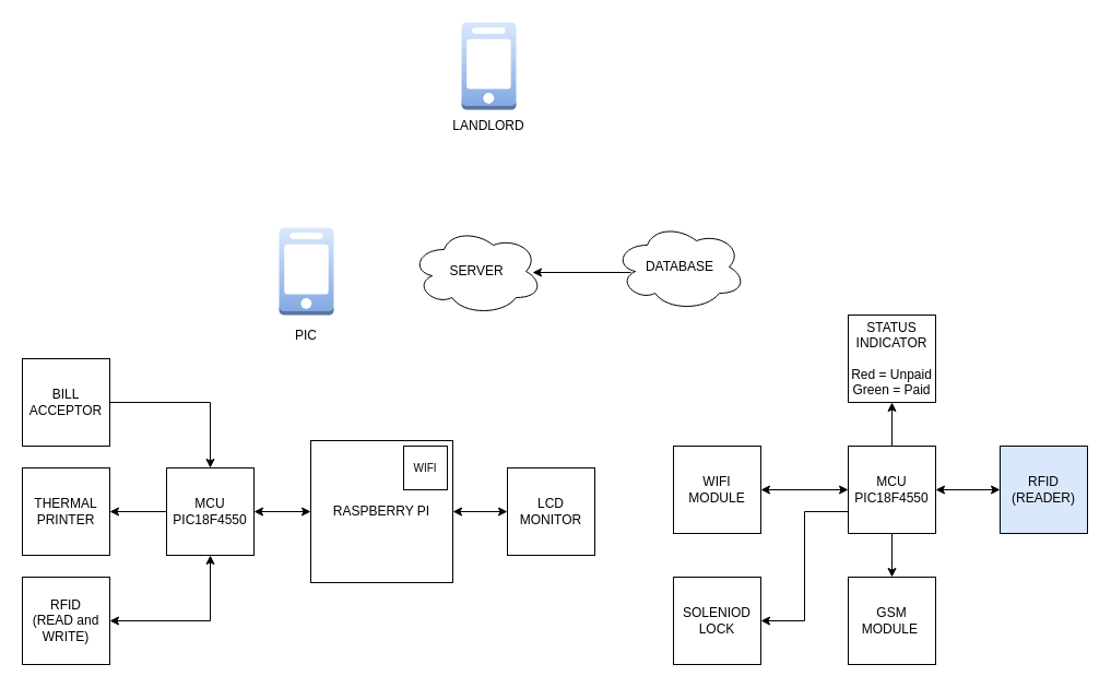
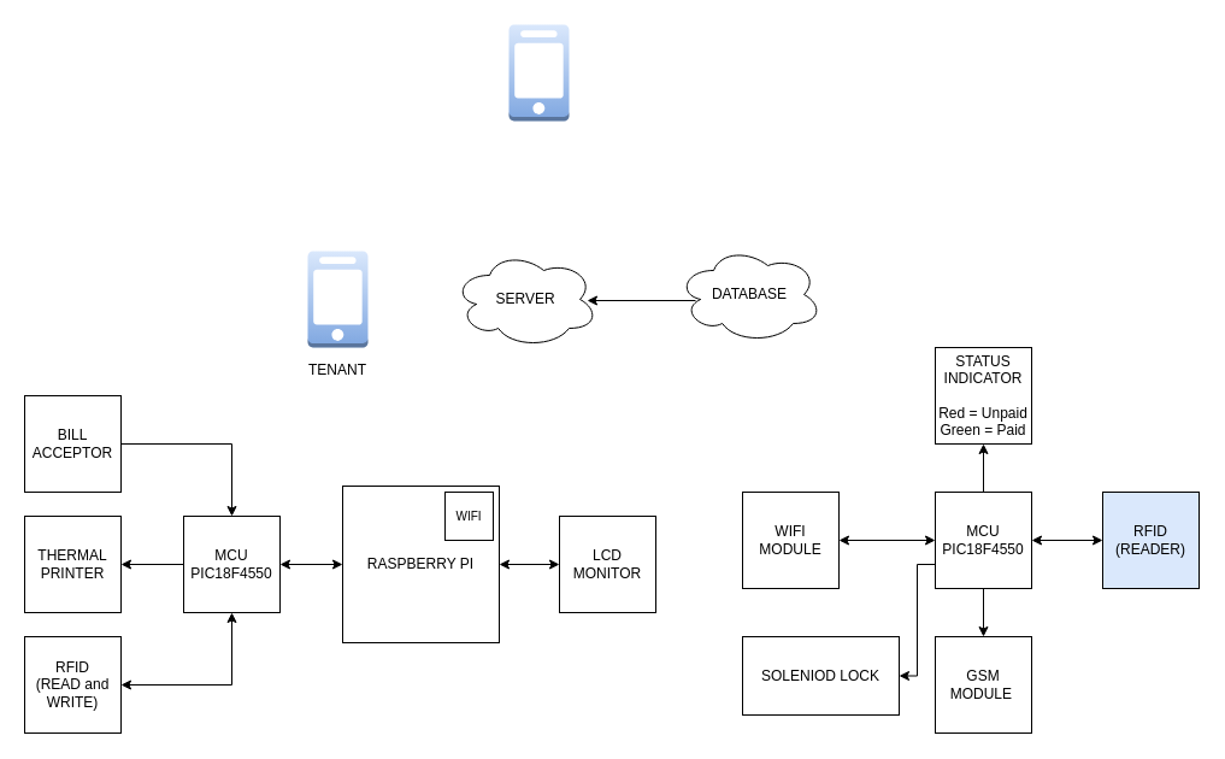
  <mxCell id="0" />
  <mxCell id="1" parent="0" />
  <mxCell id="2" value="MCU&lt;br&gt;PIC18F4550" style="whiteSpace=wrap;html=1;aspect=fixed;" parent="1" vertex="1"><mxGeometry x="152" y="428" width="80" height="80" as="geometry" /></mxCell>
  <mxCell id="3" value="BILL ACCEPTOR" style="whiteSpace=wrap;html=1;aspect=fixed;" parent="1" vertex="1"><mxGeometry x="20" y="328" width="80" height="80" as="geometry" /></mxCell>
  <mxCell id="4" value="THERMAL PRINTER" style="whiteSpace=wrap;html=1;aspect=fixed;" parent="1" vertex="1"><mxGeometry x="20" y="428" width="80" height="80" as="geometry" /></mxCell>
  <mxCell id="5" value="RFID&lt;br&gt;(READ and WRITE)" style="whiteSpace=wrap;html=1;aspect=fixed;" parent="1" vertex="1"><mxGeometry x="20" y="528" width="80" height="80" as="geometry" /></mxCell>
  <mxCell id="6" value="&lt;font style=&quot;font-size: 12px;&quot;&gt;RASPBERRY PI&lt;/font&gt;" style="whiteSpace=wrap;html=1;aspect=fixed;fontSize=10;" parent="1" vertex="1"><mxGeometry x="284" y="403" width="130" height="130" as="geometry" /></mxCell>
  <mxCell id="7" value="WIFI" style="whiteSpace=wrap;html=1;aspect=fixed;fontSize=10;" parent="1" vertex="1"><mxGeometry x="369" y="408" width="40" height="40" as="geometry" /></mxCell>
  <mxCell id="8" value="" style="endArrow=classic;html=1;rounded=0;fontSize=10;exitX=1;exitY=0.5;exitDx=0;exitDy=0;entryX=0.5;entryY=0;entryDx=0;entryDy=0;edgeStyle=orthogonalEdgeStyle;" parent="1" source="3" target="2" edge="1"><mxGeometry width="50" height="50" relative="1" as="geometry"><mxPoint x="174" y="478" as="sourcePoint" /><mxPoint x="224" y="428" as="targetPoint" /></mxGeometry></mxCell>
  <mxCell id="9" value="" style="endArrow=classic;html=1;rounded=0;fontSize=10;entryX=1;entryY=0.5;entryDx=0;entryDy=0;exitX=0;exitY=0.5;exitDx=0;exitDy=0;" parent="1" source="2" target="4" edge="1"><mxGeometry width="50" height="50" relative="1" as="geometry"><mxPoint x="174" y="478" as="sourcePoint" /><mxPoint x="224" y="428" as="targetPoint" /></mxGeometry></mxCell>
  <mxCell id="10" value="" style="endArrow=classic;startArrow=classic;html=1;rounded=0;fontSize=10;exitX=1;exitY=0.5;exitDx=0;exitDy=0;entryX=0.5;entryY=1;entryDx=0;entryDy=0;edgeStyle=orthogonalEdgeStyle;" parent="1" source="5" target="2" edge="1"><mxGeometry width="50" height="50" relative="1" as="geometry"><mxPoint x="174" y="478" as="sourcePoint" /><mxPoint x="224" y="428" as="targetPoint" /></mxGeometry></mxCell>
  <mxCell id="11" value="" style="endArrow=classic;startArrow=classic;html=1;rounded=0;fontSize=10;entryX=0;entryY=0.5;entryDx=0;entryDy=0;exitX=1;exitY=0.5;exitDx=0;exitDy=0;" parent="1" source="2" target="6" edge="1"><mxGeometry width="50" height="50" relative="1" as="geometry"><mxPoint x="224" y="478" as="sourcePoint" /><mxPoint x="224" y="428" as="targetPoint" /></mxGeometry></mxCell>
  <mxCell id="12" value="&lt;font style=&quot;font-size: 12px;&quot;&gt;LCD MONITOR&lt;/font&gt;" style="whiteSpace=wrap;html=1;aspect=fixed;fontSize=10;" parent="1" vertex="1"><mxGeometry x="464" y="428" width="80" height="80" as="geometry" /></mxCell>
  <mxCell id="13" value="" style="endArrow=classic;startArrow=classic;html=1;rounded=0;fontSize=10;entryX=0;entryY=0.5;entryDx=0;entryDy=0;" parent="1" target="12" edge="1"><mxGeometry width="50" height="50" relative="1" as="geometry"><mxPoint x="414" y="468" as="sourcePoint" /><mxPoint x="224" y="428" as="targetPoint" /></mxGeometry></mxCell>
  <mxCell id="14" value="MCU&lt;br&gt;PIC18F4550" style="whiteSpace=wrap;html=1;aspect=fixed;" parent="1" vertex="1"><mxGeometry x="776" y="408" width="80" height="80" as="geometry" /></mxCell>
  <mxCell id="15" value="&lt;span style=&quot;font-size: 12px;&quot;&gt;STATUS INDICATOR&lt;br&gt;&lt;br&gt;Red = Unpaid&lt;br&gt;Green = Paid&lt;br&gt;&lt;/span&gt;" style="whiteSpace=wrap;html=1;aspect=fixed;fontSize=10;" parent="1" vertex="1"><mxGeometry x="776" y="288" width="80" height="80" as="geometry" /></mxCell>
  <mxCell id="16" value="&lt;font style=&quot;font-size: 12px;&quot;&gt;RFID&lt;br&gt;(READER)&lt;/font&gt;" style="whiteSpace=wrap;html=1;aspect=fixed;fontSize=10;fillColor=#dae8fc;" parent="1" vertex="1"><mxGeometry x="915" y="408" width="80" height="80" as="geometry" /></mxCell>
  <mxCell id="17" value="&lt;font style=&quot;font-size: 12px;&quot;&gt;WIFI MODULE&lt;/font&gt;" style="whiteSpace=wrap;html=1;aspect=fixed;fontSize=10;" parent="1" vertex="1"><mxGeometry x="616" y="408" width="80" height="80" as="geometry" /></mxCell>
  <mxCell id="18" value="&lt;font style=&quot;font-size: 12px;&quot;&gt;GSM MODULE&amp;nbsp;&lt;/font&gt;" style="whiteSpace=wrap;html=1;aspect=fixed;fontSize=10;" parent="1" vertex="1"><mxGeometry x="776" y="528" width="80" height="80" as="geometry" /></mxCell>
- <mxCell id="19" value="&lt;font style=&quot;font-size: 12px;&quot;&gt;SOLENIOD LOCK&lt;/font&gt;" style="whiteSpace=wrap;html=1;aspect=fixed;fontSize=10;" parent="1" vertex="1"><mxGeometry x="616" y="528" width="80" height="80" as="geometry" /></mxCell>
+ <mxCell id="19" value="&lt;font style=&quot;font-size: 12px;&quot;&gt;SOLENIOD LOCK&lt;/font&gt;" style="whiteSpace=wrap;html=1;aspect=fixed;fontSize=10;" parent="1" vertex="1"><mxGeometry x="616" y="528" width="130" height="65" as="geometry" /></mxCell>
  <mxCell id="20" value="" style="endArrow=classic;html=1;rounded=0;fontSize=12;exitX=0.5;exitY=0;exitDx=0;exitDy=0;" parent="1" source="14" target="15" edge="1"><mxGeometry width="50" height="50" relative="1" as="geometry"><mxPoint x="836" y="558" as="sourcePoint" /><mxPoint x="886" y="508" as="targetPoint" /></mxGeometry></mxCell>
  <mxCell id="21" value="" style="endArrow=classic;startArrow=classic;html=1;rounded=0;fontSize=12;exitX=1;exitY=0.5;exitDx=0;exitDy=0;entryX=0;entryY=0.5;entryDx=0;entryDy=0;" parent="1" source="17" target="14" edge="1"><mxGeometry width="50" height="50" relative="1" as="geometry"><mxPoint x="826" y="428" as="sourcePoint" /><mxPoint x="876" y="378" as="targetPoint" /></mxGeometry></mxCell>
  <mxCell id="22" value="" style="endArrow=classic;startArrow=classic;html=1;rounded=0;fontSize=12;entryX=0;entryY=0.5;entryDx=0;entryDy=0;exitX=1;exitY=0.5;exitDx=0;exitDy=0;" parent="1" source="14" target="16" edge="1"><mxGeometry width="50" height="50" relative="1" as="geometry"><mxPoint x="826" y="428" as="sourcePoint" /><mxPoint x="876" y="378" as="targetPoint" /></mxGeometry></mxCell>
  <mxCell id="23" value="" style="endArrow=classic;html=1;rounded=0;fontSize=12;exitX=0.5;exitY=1;exitDx=0;exitDy=0;entryX=0.5;entryY=0;entryDx=0;entryDy=0;" parent="1" source="14" target="18" edge="1"><mxGeometry width="50" height="50" relative="1" as="geometry"><mxPoint x="826" y="548" as="sourcePoint" /><mxPoint x="876" y="498" as="targetPoint" /></mxGeometry></mxCell>
  <mxCell id="24" value="" style="endArrow=classic;html=1;rounded=0;fontSize=12;exitX=0;exitY=0.75;exitDx=0;exitDy=0;entryX=1;entryY=0.5;entryDx=0;entryDy=0;edgeStyle=orthogonalEdgeStyle;" parent="1" source="14" target="19" edge="1"><mxGeometry width="50" height="50" relative="1" as="geometry"><mxPoint x="826" y="548" as="sourcePoint" /><mxPoint x="876" y="498" as="targetPoint" /></mxGeometry></mxCell>
  <mxCell id="25" value="" style="endArrow=classic;html=1;rounded=0;fontSize=12;entryX=1;entryY=0.5;entryDx=0;entryDy=0;exitX=0;exitY=0.5;exitDx=0;exitDy=0;" parent="1" edge="1"><mxGeometry width="50" height="50" relative="1" as="geometry"><mxPoint x="577" y="249" as="sourcePoint" /><mxPoint x="487" y="249" as="targetPoint" /></mxGeometry></mxCell>
  <mxCell id="26" value="" style="outlineConnect=0;dashed=0;verticalLabelPosition=bottom;verticalAlign=top;align=center;html=1;shape=mxgraph.aws3.mobile_client;fillColor=#dae8fc;fontSize=12;strokeColor=#6c8ebf;gradientColor=#7ea6e0;" parent="1" vertex="1"><mxGeometry x="255" y="208" width="50" height="80" as="geometry" /></mxCell>
- <mxCell id="27" value="PIC" style="text;html=1;strokeColor=none;fillColor=none;align=center;verticalAlign=middle;whiteSpace=wrap;rounded=0;fontSize=12;" parent="1" vertex="1"><mxGeometry x="250" y="292" width="60" height="30" as="geometry" /></mxCell>
+ <mxCell id="27" value="TENANT" style="text;html=1;strokeColor=none;fillColor=none;align=center;verticalAlign=middle;whiteSpace=wrap;rounded=0;fontSize=12;" parent="1" vertex="1"><mxGeometry x="250" y="292" width="60" height="30" as="geometry" /></mxCell>
  <mxCell id="28" value="" style="outlineConnect=0;dashed=0;verticalLabelPosition=bottom;verticalAlign=top;align=center;html=1;shape=mxgraph.aws3.mobile_client;fillColor=#dae8fc;fontSize=12;strokeColor=#6c8ebf;gradientColor=#7ea6e0;" parent="1" vertex="1"><mxGeometry x="422" y="20" width="50" height="80" as="geometry" /></mxCell>
- <mxCell id="29" value="LANDLORD" style="text;html=1;strokeColor=none;fillColor=none;align=center;verticalAlign=middle;whiteSpace=wrap;rounded=0;fontSize=12;" parent="1" vertex="1"><mxGeometry x="417" y="100" width="60" height="30" as="geometry" /></mxCell>
  <mxCell id="30" value="" style="shape=image;html=1;verticalAlign=top;verticalLabelPosition=bottom;labelBackgroundColor=#ffffff;imageAspect=0;aspect=fixed;image=https://cdn1.iconfinder.com/data/icons/ionicons-fill-vol-2/512/wifi-128.png;fontSize=12;rotation=90;" parent="1" vertex="1"><mxGeometry x="319" y="228" width="50" height="50" as="geometry" /></mxCell>
  <mxCell id="31" value="" style="shape=image;html=1;verticalAlign=top;verticalLabelPosition=bottom;labelBackgroundColor=#ffffff;imageAspect=0;aspect=fixed;image=https://cdn1.iconfinder.com/data/icons/ionicons-fill-vol-2/512/wifi-128.png;fontSize=12;rotation=-180;" parent="1" vertex="1"><mxGeometry x="422" y="130" width="50" height="50" as="geometry" /></mxCell>
  <mxCell id="32" value="" style="shape=image;html=1;verticalAlign=top;verticalLabelPosition=bottom;labelBackgroundColor=#ffffff;imageAspect=0;aspect=fixed;image=https://cdn1.iconfinder.com/data/icons/ionicons-fill-vol-2/512/wifi-128.png;fontSize=12;rotation=20;" vertex="1" parent="1"><mxGeometry x="383" y="353" width="50" height="50" as="geometry" /></mxCell>
  <mxCell id="33" value="" style="shape=image;html=1;verticalAlign=top;verticalLabelPosition=bottom;labelBackgroundColor=#ffffff;imageAspect=0;aspect=fixed;image=https://cdn1.iconfinder.com/data/icons/ionicons-fill-vol-2/512/wifi-128.png;fontSize=12;rotation=-45;" vertex="1" parent="1"><mxGeometry x="573" y="361" width="50" height="50" as="geometry" /></mxCell>
  <mxCell id="34" value="DATABASE" style="ellipse;shape=cloud;whiteSpace=wrap;html=1;" vertex="1" parent="1"><mxGeometry x="562" y="204" width="120" height="80" as="geometry" /></mxCell>
  <mxCell id="35" value="SERVER" style="ellipse;shape=cloud;whiteSpace=wrap;html=1;" vertex="1" parent="1"><mxGeometry x="376" y="208" width="120" height="80" as="geometry" /></mxCell>
